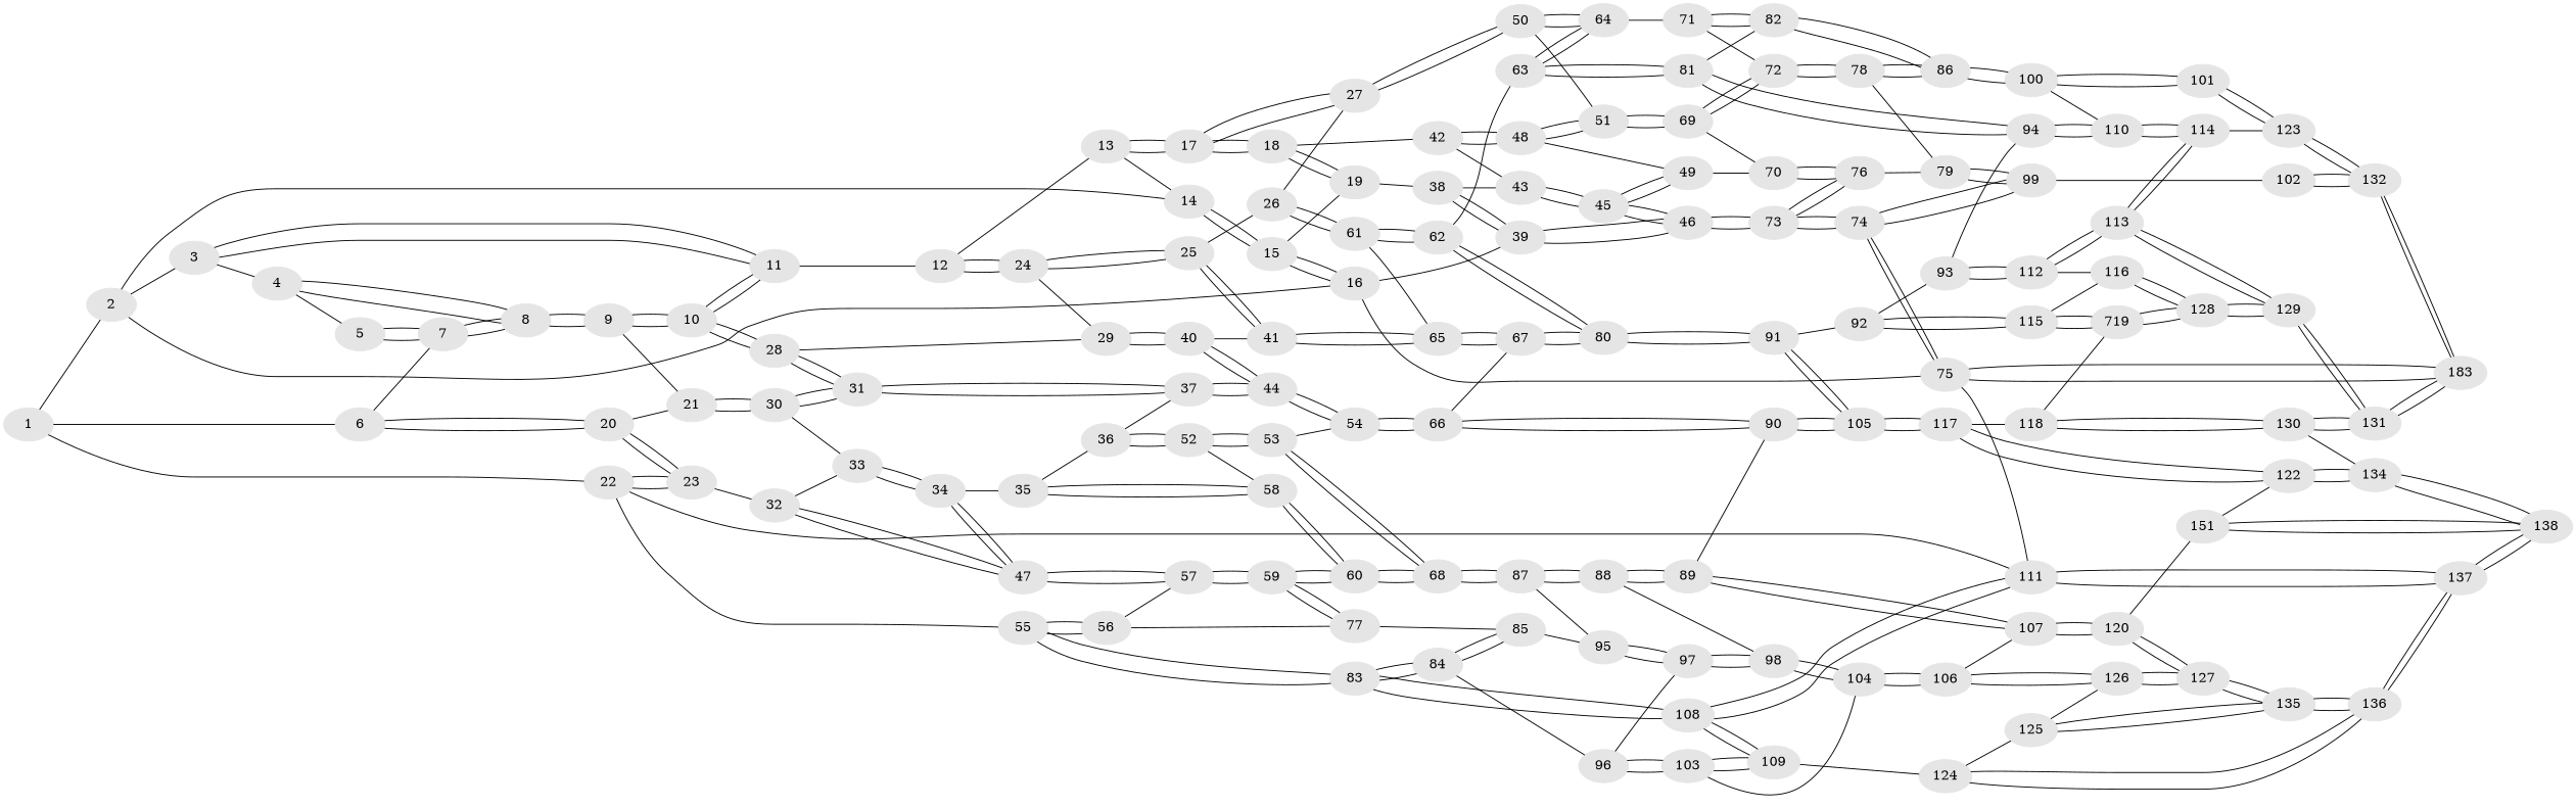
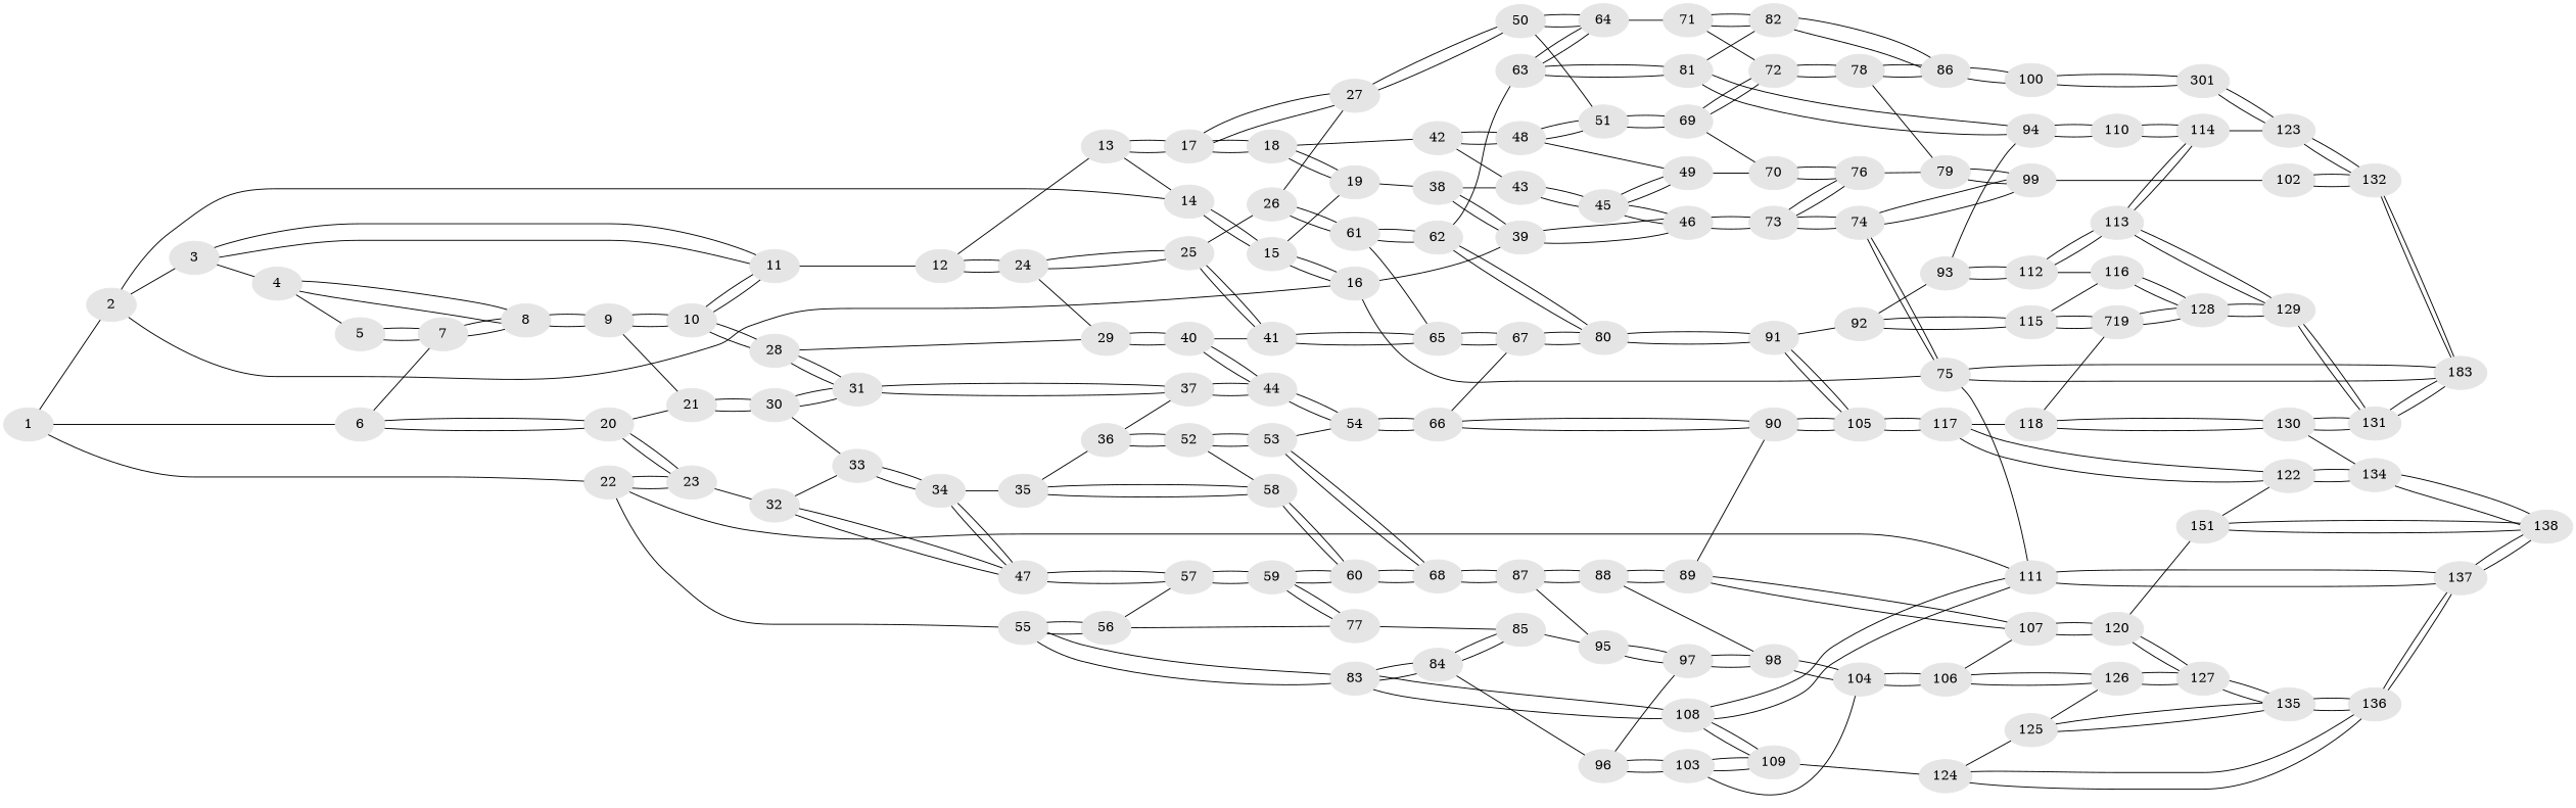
  graph {
    rankdir=LR
    node [color=gray90 style=filled]
    1
    2
    6
    22
    3
    14
    16
    7
    20
    23
    55
    111
    4
    11
    15
    39
    75
    5
    8
    12
    9
    21
    10
    28
    30
    29
    31
    13
    24
    17
    25
    18
    27
    19
    38
    46
    n37 [label=183]
    42
    50
    43
    48
    32
    33
    56
    83
    137
    47
    26
    41
    40
    61
    65
    62
    51
    64
    37
    44
    34
    57
    35
    36
    58
    52
    60
    53
    54
    45
    73
    67
    49
    66
    70
    76
    74
    59
    69
    71
    72
    68
    87
    90
    77
    84
    108
    85
    63
    80
    81
    91
    82
    94
    105
    95
    88
    78
    79
    86
    99
    102
    100
    92
    110
    96
    109
    97
    103
-   101
+   101 [label=301]
    89
    98
    107
    104
    120
    117
    93
    115
    112
    116
    n118 [label=719]
    113
    114
    106
    132
    123
    124
    126
    118
    122
    127
    n129 [label=151]
    125
    136
    138
    129
    128
    131
    130
    134
    135
    1 -- 2
    1 -- 6
    1 -- 22
    2 -- 3
    2 -- 14
    2 -- 16
    6 -- 7
    6 -- 20
    6 -- 20
    22 -- 23
    22 -- 23
    22 -- 55
    22 -- 111
    3 -- 4
    3 -- 11
    3 -- 11
    14 -- 15
    14 -- 15
    16 -- 39
    16 -- 75
    7 -- 8
    7 -- 8
    20 -- 23
    20 -- 23
    20 -- 21
    23 -- 32
    55 -- 56
    55 -- 56
    55 -- 83
    55 -- 83
    111 -- 137
    111 -- 137
    4 -- 5
    4 -- 8
    4 -- 8
    11 -- 12
    15 -- 16
    15 -- 16
    15 -- 19
    39 -- 46
    39 -- 46
    75 -- 111
    75 -- n37
    75 -- n37
    5 -- 7
    5 -- 7
    8 -- 9
    8 -- 9
    12 -- 13
    12 -- 24
    12 -- 24
    9 -- 21
    9 -- 10
    9 -- 10
    21 -- 30
    21 -- 30
    10 -- 11
    10 -- 11
    10 -- 28
    10 -- 28
    28 -- 29
    28 -- 31
    28 -- 31
    30 -- 31
    30 -- 31
    30 -- 33
    29 -- 40
    29 -- 40
    31 -- 37
    31 -- 37
    13 -- 14
    13 -- 17
    13 -- 17
    24 -- 29
    24 -- 25
    24 -- 25
    17 -- 18
    17 -- 18
    17 -- 27
    17 -- 27
    25 -- 26
    25 -- 41
    25 -- 41
    18 -- 19
    18 -- 19
    18 -- 42
    27 -- 50
    27 -- 50
    19 -- 38
    38 -- 39
    38 -- 39
    38 -- 43
    46 -- 73
    46 -- 73
    42 -- 43
    42 -- 48
    42 -- 48
    50 -- 51
    50 -- 64
    50 -- 64
    43 -- 45
    43 -- 45
    48 -- 51
    48 -- 51
    48 -- 49
    32 -- 33
    32 -- 47
    32 -- 47
    33 -- 34
    33 -- 34
    56 -- 57
    56 -- 77
    83 -- 84
    83 -- 84
    83 -- 108
    83 -- 108
    137 -- 138
    137 -- 138
    47 -- 57
    47 -- 57
    26 -- 27
    26 -- 61
    26 -- 61
    41 -- 65
    41 -- 65
    40 -- 41
    40 -- 44
    40 -- 44
    61 -- 65
    61 -- 62
    61 -- 62
    65 -- 67
    65 -- 67
    62 -- 63
    62 -- 80
    62 -- 80
    51 -- 69
    51 -- 69
    64 -- 71
    37 -- 44
    37 -- 44
    44 -- 54
    44 -- 54
    34 -- 47
    34 -- 47
    34 -- 35
    57 -- 59
    57 -- 59
    35 -- 36
    35 -- 58
    35 -- 58
    36 -- 37
    36 -- 52
    36 -- 52
    58 -- 60
    58 -- 60
    52 -- 58
    52 -- 53
    52 -- 53
    60 -- 68
    60 -- 68
    53 -- 54
    53 -- 68
    53 -- 68
    54 -- 66
    54 -- 66
    45 -- 46
    45 -- 46
    45 -- 49
    45 -- 49
    73 -- 76
    73 -- 76
    73 -- 74
    73 -- 74
    67 -- 80
    67 -- 80
    49 -- 70
    66 -- 67
    66 -- 90
    66 -- 90
    70 -- 76
    70 -- 76
    76 -- 79
    74 -- 75
    74 -- 75
    74 -- 99
    74 -- 99
    59 -- 60
    59 -- 60
    59 -- 77
    59 -- 77
    69 -- 70
    69 -- 72
    69 -- 72
    71 -- 72
    71 -- 82
    71 -- 82
    72 -- 78
    72 -- 78
    68 -- 87
    68 -- 87
    87 -- 95
    87 -- 88
    87 -- 88
    90 -- 105
    90 -- 105
    77 -- 85
    84 -- 85
    84 -- 85
    84 -- 96
    108 -- 111
    108 -- 111
    108 -- 109
    108 -- 109
    85 -- 95
    63 -- 64
    63 -- 64
    63 -- 81
    63 -- 81
    80 -- 91
    80 -- 91
    81 -- 82
    81 -- 94
    81 -- 94
    91 -- 105
    91 -- 105
    91 -- 92
    82 -- 86
    82 -- 86
    94 -- 110
    94 -- 110
    105 -- 117
    105 -- 117
    95 -- 97
    95 -- 97
    88 -- 89
    88 -- 89
    88 -- 98
    78 -- 79
    78 -- 86
    78 -- 86
    79 -- 99
    79 -- 99
    86 -- 100
    86 -- 100
    99 -- 102
    102 -- 132
    102 -- 132
-   100 -- 110
    100 -- 101
    100 -- 101
    92 -- 93
    92 -- 115
    92 -- 115
    110 -- 114
    110 -- 114
    96 -- 97
    96 -- 103
    96 -- 103
    109 -- 124
    97 -- 98
    97 -- 98
    103 -- 109
    103 -- 109
    103 -- 104
    101 -- 123
    101 -- 123
    89 -- 90
    89 -- 107
    89 -- 107
    98 -- 104
    98 -- 104
    107 -- 120
    107 -- 120
    104 -- 106
    104 -- 106
    120 -- 127
    120 -- 127
    120 -- n129
    117 -- 118
    117 -- 122
    117 -- 122
    93 -- 94
    93 -- 112
    93 -- 112
    115 -- 116
    115 -- n118
    115 -- n118
    112 -- 116
    112 -- 113
    112 -- 113
    116 -- 128
    116 -- 128
    n118 -- 128
    n118 -- 128
    113 -- 114
    113 -- 114
    113 -- 129
    113 -- 129
    114 -- 123
    106 -- 107
    106 -- 126
    106 -- 126
    132 -- n37
    132 -- n37
    123 -- 132
    123 -- 132
    124 -- 125
    124 -- 136
    124 -- 136
    126 -- 127
    126 -- 127
    118 -- n118
    118 -- 130
    118 -- 130
    122 -- 134
    122 -- 134
    127 -- 135
    127 -- 135
    n129 -- 122
    n129 -- 138
    n129 -- 138
    125 -- 126
    125 -- 135
    125 -- 135
    136 -- 137
    136 -- 137
    129 -- 131
    129 -- 131
    128 -- 129
    128 -- 129
    131 -- n37
    131 -- n37
    130 -- 131
    130 -- 131
    130 -- 134
    134 -- 138
    134 -- 138
    135 -- 136
    135 -- 136
  }
